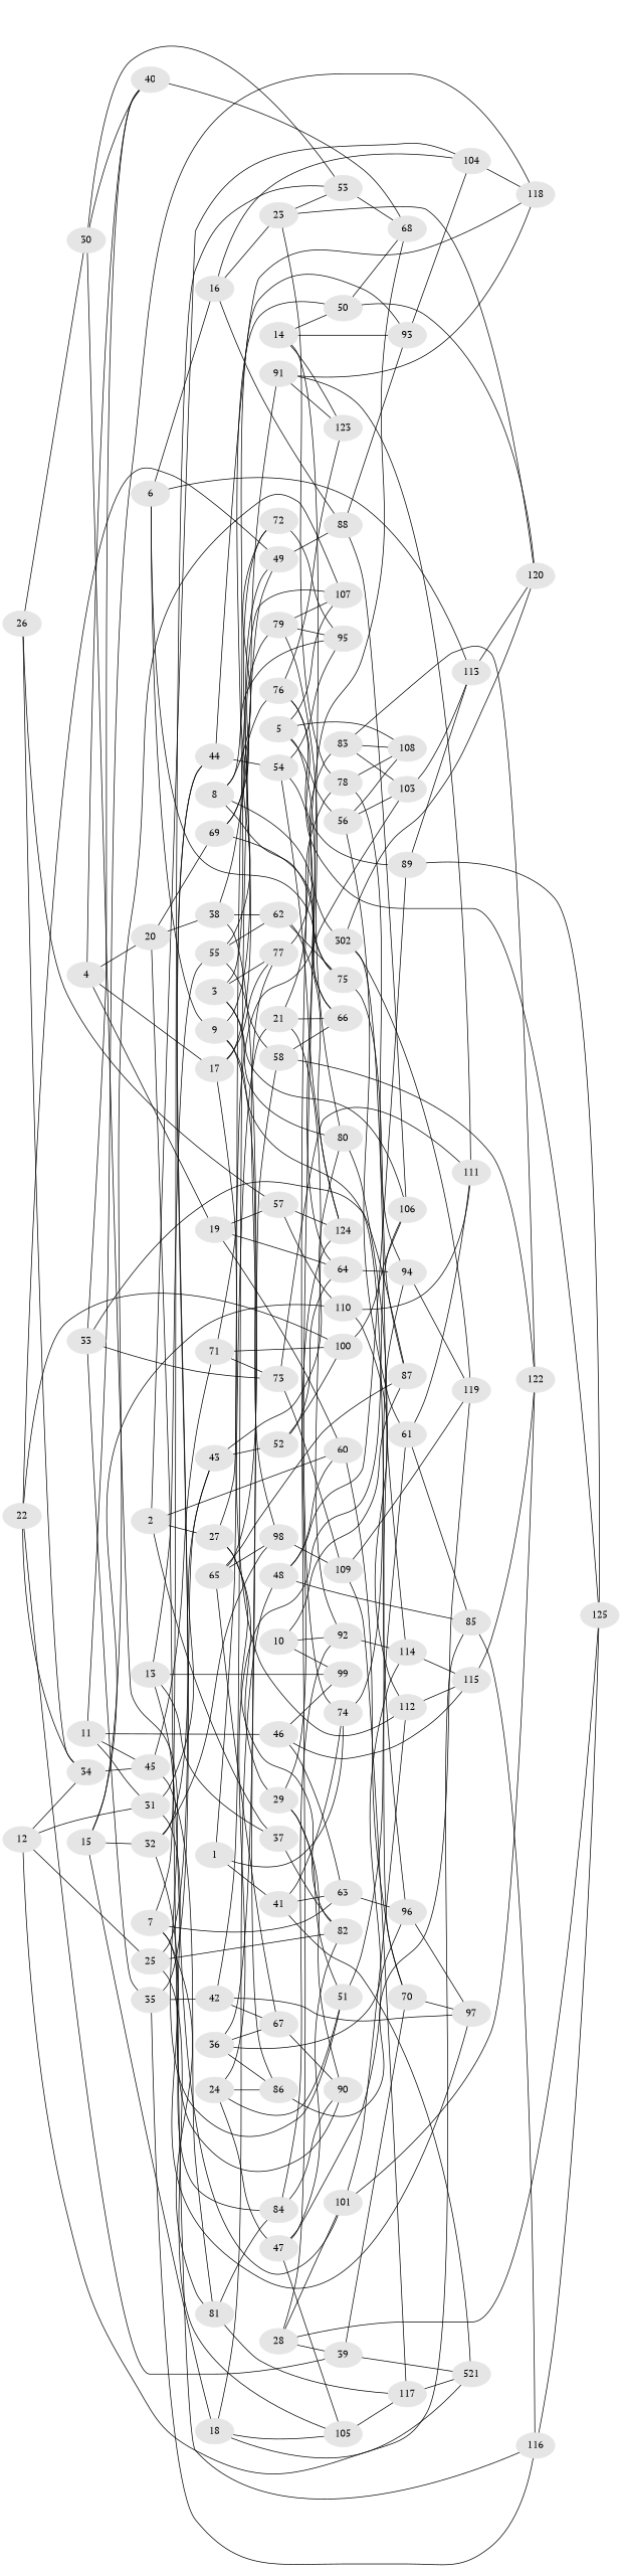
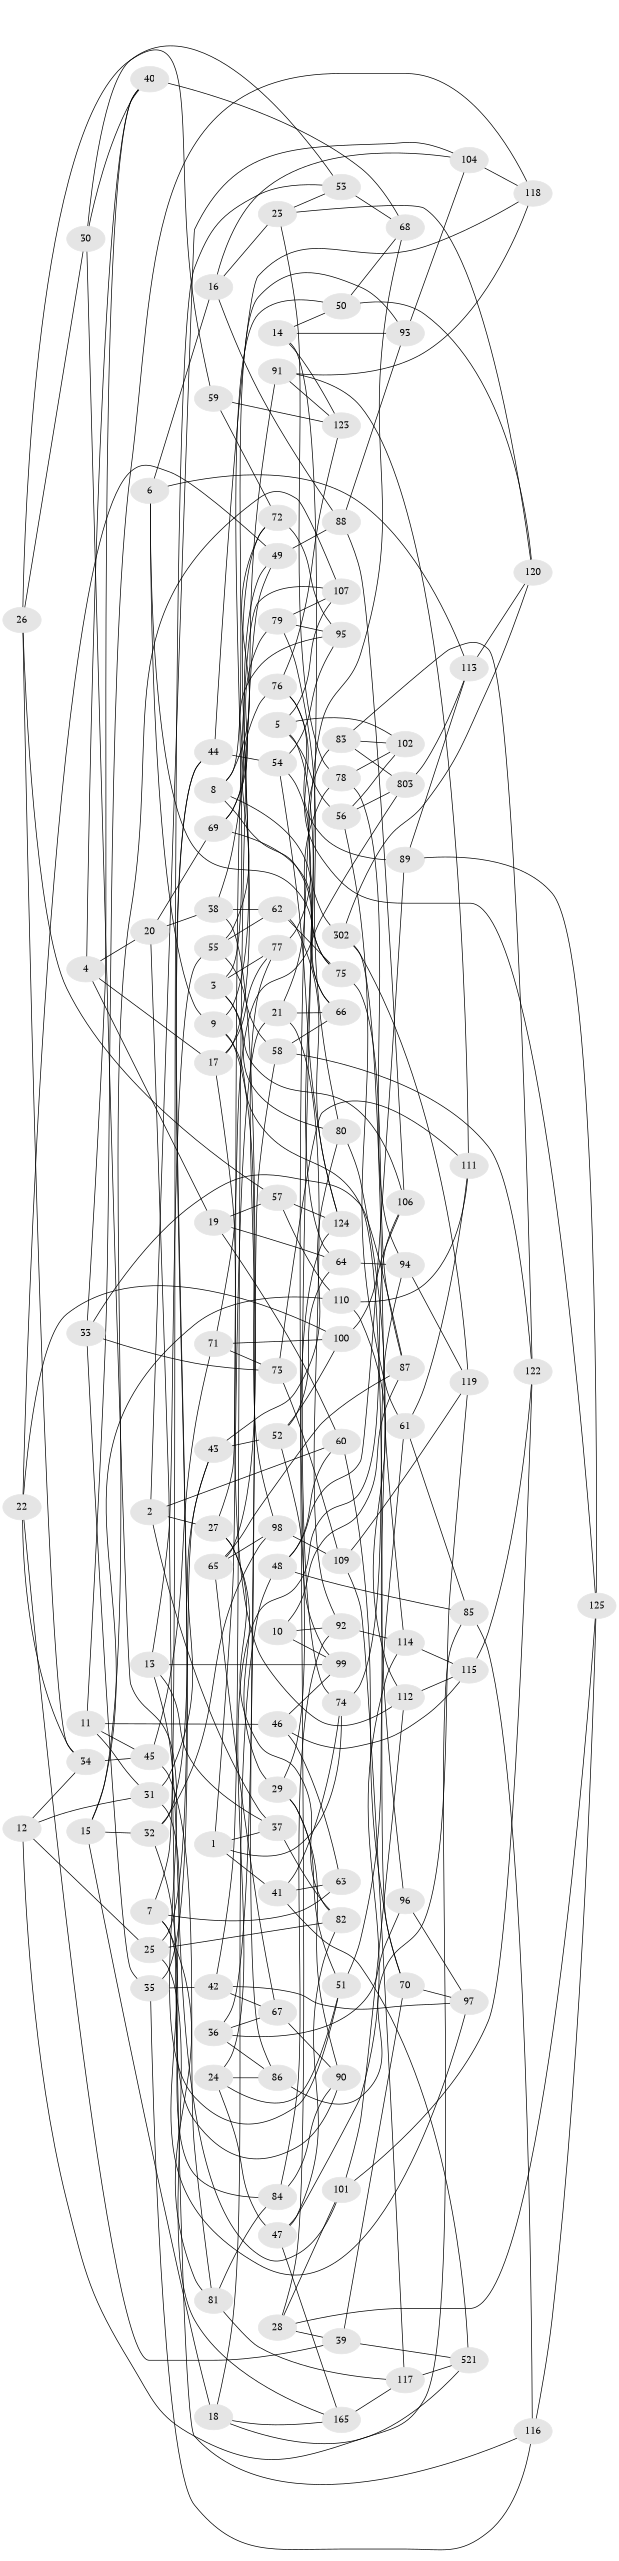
  graph {
    fontname="PT Serif"
    rankdir=LR
    node [color=gray90 fontname="PT Serif" style=filled]
    edge [fontname="PT Serif"]
    1
    21
    37
    41
    74
    66
    92
    78
    82
    63
    n11 [label=521]
    94
    2
    27
    60
    104
    107
    29
    70
    118
    3
    50
    77
    80
    106
    120
    68
    83
    96
    4
    17
    19
    20
    40
    49
    112
    64
    57
    38
    69
    116
    5
    56
-   108
+   108 [label=102]
    61
-   103
+   103 [label=803]
    6
    9
    16
    113
    72
    98
    23
    88
    7
    53
    81
    84
    117
    90
    8
    75
    93
    95
    87
    97
    109
    10
    99
+   59
    123
    114
    11
    31
    45
    46
    43
    71
    115
    12
    25
    34
    85
-   105
+   105 [label=165]
    44
    13
    55
    101
    58
    62
    76
    122
    14
    15
    18
    32
    110
    48
    111
    89
    124
    86
    91
    79
    125
    22
    39
    100
    24
    47
    51
    119
    54
    26
    30
    28
    52
    33
    35
    73
    42
    67
    36
    n124 [label=302]
    65
    1 -- 21
+   1 -- 37
    1 -- 41
    1 -- 74
    21 -- 66
    21 -- 92
    21 -- 78
    37 -- 82
    41 -- 74
    41 -- 63
    41 -- n11
    74 -- 94
    92 -- 114
    78 -- 94
    78 -- 108
-   63 -- 96
    94 -- 119
    2 -- 37
    2 -- 27
    2 -- 60
    2 -- 104
    27 -- 82
    27 -- 107
    27 -- 29
    60 -- 70
    104 -- 118
    29 -- 90
    29 -- 124
    29 -- 51
    70 -- 97
    3 -- 50
    3 -- 77
    3 -- 80
    3 -- 106
    50 -- 120
    50 -- 68
    77 -- 83
    80 -- 96
    83 -- 108
    83 -- 103
    83 -- 122
    96 -- 97
    4 -- 17
    4 -- 19
    4 -- 20
    4 -- 40
    17 -- 77
    17 -- 49
    17 -- 112
    19 -- 60
    19 -- 64
    19 -- 57
    20 -- 38
    20 -- 69
    20 -- 116
    40 -- 68
    49 -- 88
    112 -- 115
    64 -- 94
    57 -- 110
    57 -- 124
    38 -- 62
    38 -- 86
    38 -- 91
    69 -- 75
    69 -- 95
    69 -- 79
    116 -- 125
    5 -- 107
    5 -- 64
    5 -- 56
    5 -- 108
    56 -- 108
    56 -- 61
    56 -- 103
    61 -- 85
    61 -- 111
    103 -- 113
    6 -- 66
    6 -- 9
    6 -- 16
    6 -- 113
    9 -- 70
    9 -- 72
    9 -- 98
    16 -- 104
    16 -- 23
    16 -- 88
    113 -- 120
    72 -- 95
    98 -- 109
    23 -- 78
    23 -- 120
    23 -- 53
    88 -- 106
    88 -- 93
    7 -- 63
    7 -- 53
    7 -- 81
    7 -- 84
    53 -- 68
    81 -- 84
    81 -- 117
    84 -- 92
    84 -- 90
    117 -- n11
    8 -- 66
    8 -- 72
    8 -- 75
    8 -- 93
    75 -- 87
    93 -- 104
    109 -- 117
    109 -- 119
    10 -- 92
    10 -- 87
    10 -- 99
+   59 -- 72
+   59 -- 123
    114 -- 115
    11 -- 118
    11 -- 31
    11 -- 45
    11 -- 46
    31 -- 90
    31 -- 43
    45 -- 81
    45 -- 71
    46 -- 63
    46 -- 99
    46 -- 115
    43 -- 80
    43 -- 52
    71 -- 103
    71 -- 100
    71 -- 73
    115 -- 122
    12 -- 31
    12 -- 25
    12 -- 34
    12 -- 85
    25 -- 82
    25 -- 105
    25 -- 44
    34 -- 45
    85 -- 116
    105 -- 117
    44 -- 118
    44 -- 54
    13 -- 37
    13 -- 99
    13 -- 55
    13 -- 101
    55 -- 58
    55 -- 62
    55 -- 76
    101 -- 112
    101 -- 122
    58 -- 66
    58 -- 122
    62 -- 75
    62 -- 124
    76 -- 123
    76 -- 89
    76 -- 125
    14 -- 74
    14 -- 50
    14 -- 93
    14 -- 123
    15 -- 107
    15 -- 18
    15 -- 32
    15 -- 110
    18 -- n11
    18 -- 105
    18 -- 48
    32 -- 98
    32 -- 97
    32 -- 43
    110 -- 112
    110 -- 111
    48 -- 60
    48 -- 85
    48 -- 89
    89 -- 113
    89 -- 125
    86 -- 119
    91 -- 118
    91 -- 123
    91 -- 111
    79 -- 107
    79 -- 80
    79 -- 95
    22 -- 49
    22 -- 34
    22 -- 39
    22 -- 100
    39 -- n11
    39 -- 70
    100 -- 106
    24 -- 106
    24 -- 86
    24 -- 47
    24 -- 51
    47 -- 82
    47 -- 114
    47 -- 105
    51 -- 61
    54 -- 95
    54 -- 124
    54 -- n124
    26 -- 57
+   26 -- 59
    26 -- 34
    26 -- 30
    30 -- 40
    30 -- 53
    30 -- 51
    28 -- 68
    28 -- 101
    28 -- 125
    28 -- 39
    52 -- 64
+   52 -- 99
    52 -- 100
    33 -- 40
    33 -- 87
    33 -- 35
    33 -- 73
    35 -- 116
    35 -- 44
    35 -- 42
    73 -- 109
    73 -- 111
    42 -- 49
    42 -- 97
    42 -- 67
    67 -- 90
    36 -- 96
    36 -- 58
    36 -- 86
    36 -- 67
    n124 -- 120
    n124 -- 114
    n124 -- 119
    65 -- 77
    65 -- 98
    65 -- 87
    65 -- 67
  }
